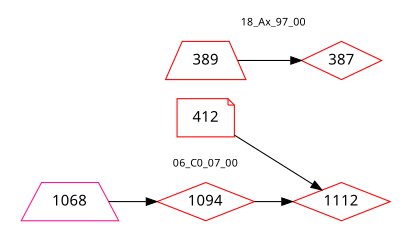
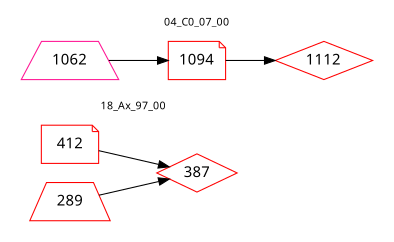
  digraph {
    fontname="Noto Sans"
    rankdir=LR
    node [color=red fontname="Noto Sans" shape=note]
    edge [color=black fontname="Noto Sans"]
    n1 [label=412]
    n2 [label=387 shape=diamond]
-   n3 [label=389 shape=trapezium]
-   n4 [color=deeppink label=1068 shape=trapezium]
-   n5 [label=1094 shape=diamond]
+   n3 [label=289 shape=trapezium]
+   n4 [color=deeppink label=1062 shape=trapezium]
+   n5 [label=1094]
    n6 [label=1112 shape=diamond]
    subgraph cluster_1 {
      color=white
      fontsize=10
      label="18_Ax_97_00"
      n1
      n2
      n3
    }
    subgraph cluster_2 {
      color=white
      fontsize=10
-     label="06_C0_07_00"
+     label="04_C0_07_00"
      n4
      n5
      n6
    }
-   n1 -> n6
+   n1 -> n2
    n3 -> n2
    n4 -> n5
    n5 -> n6
  }
